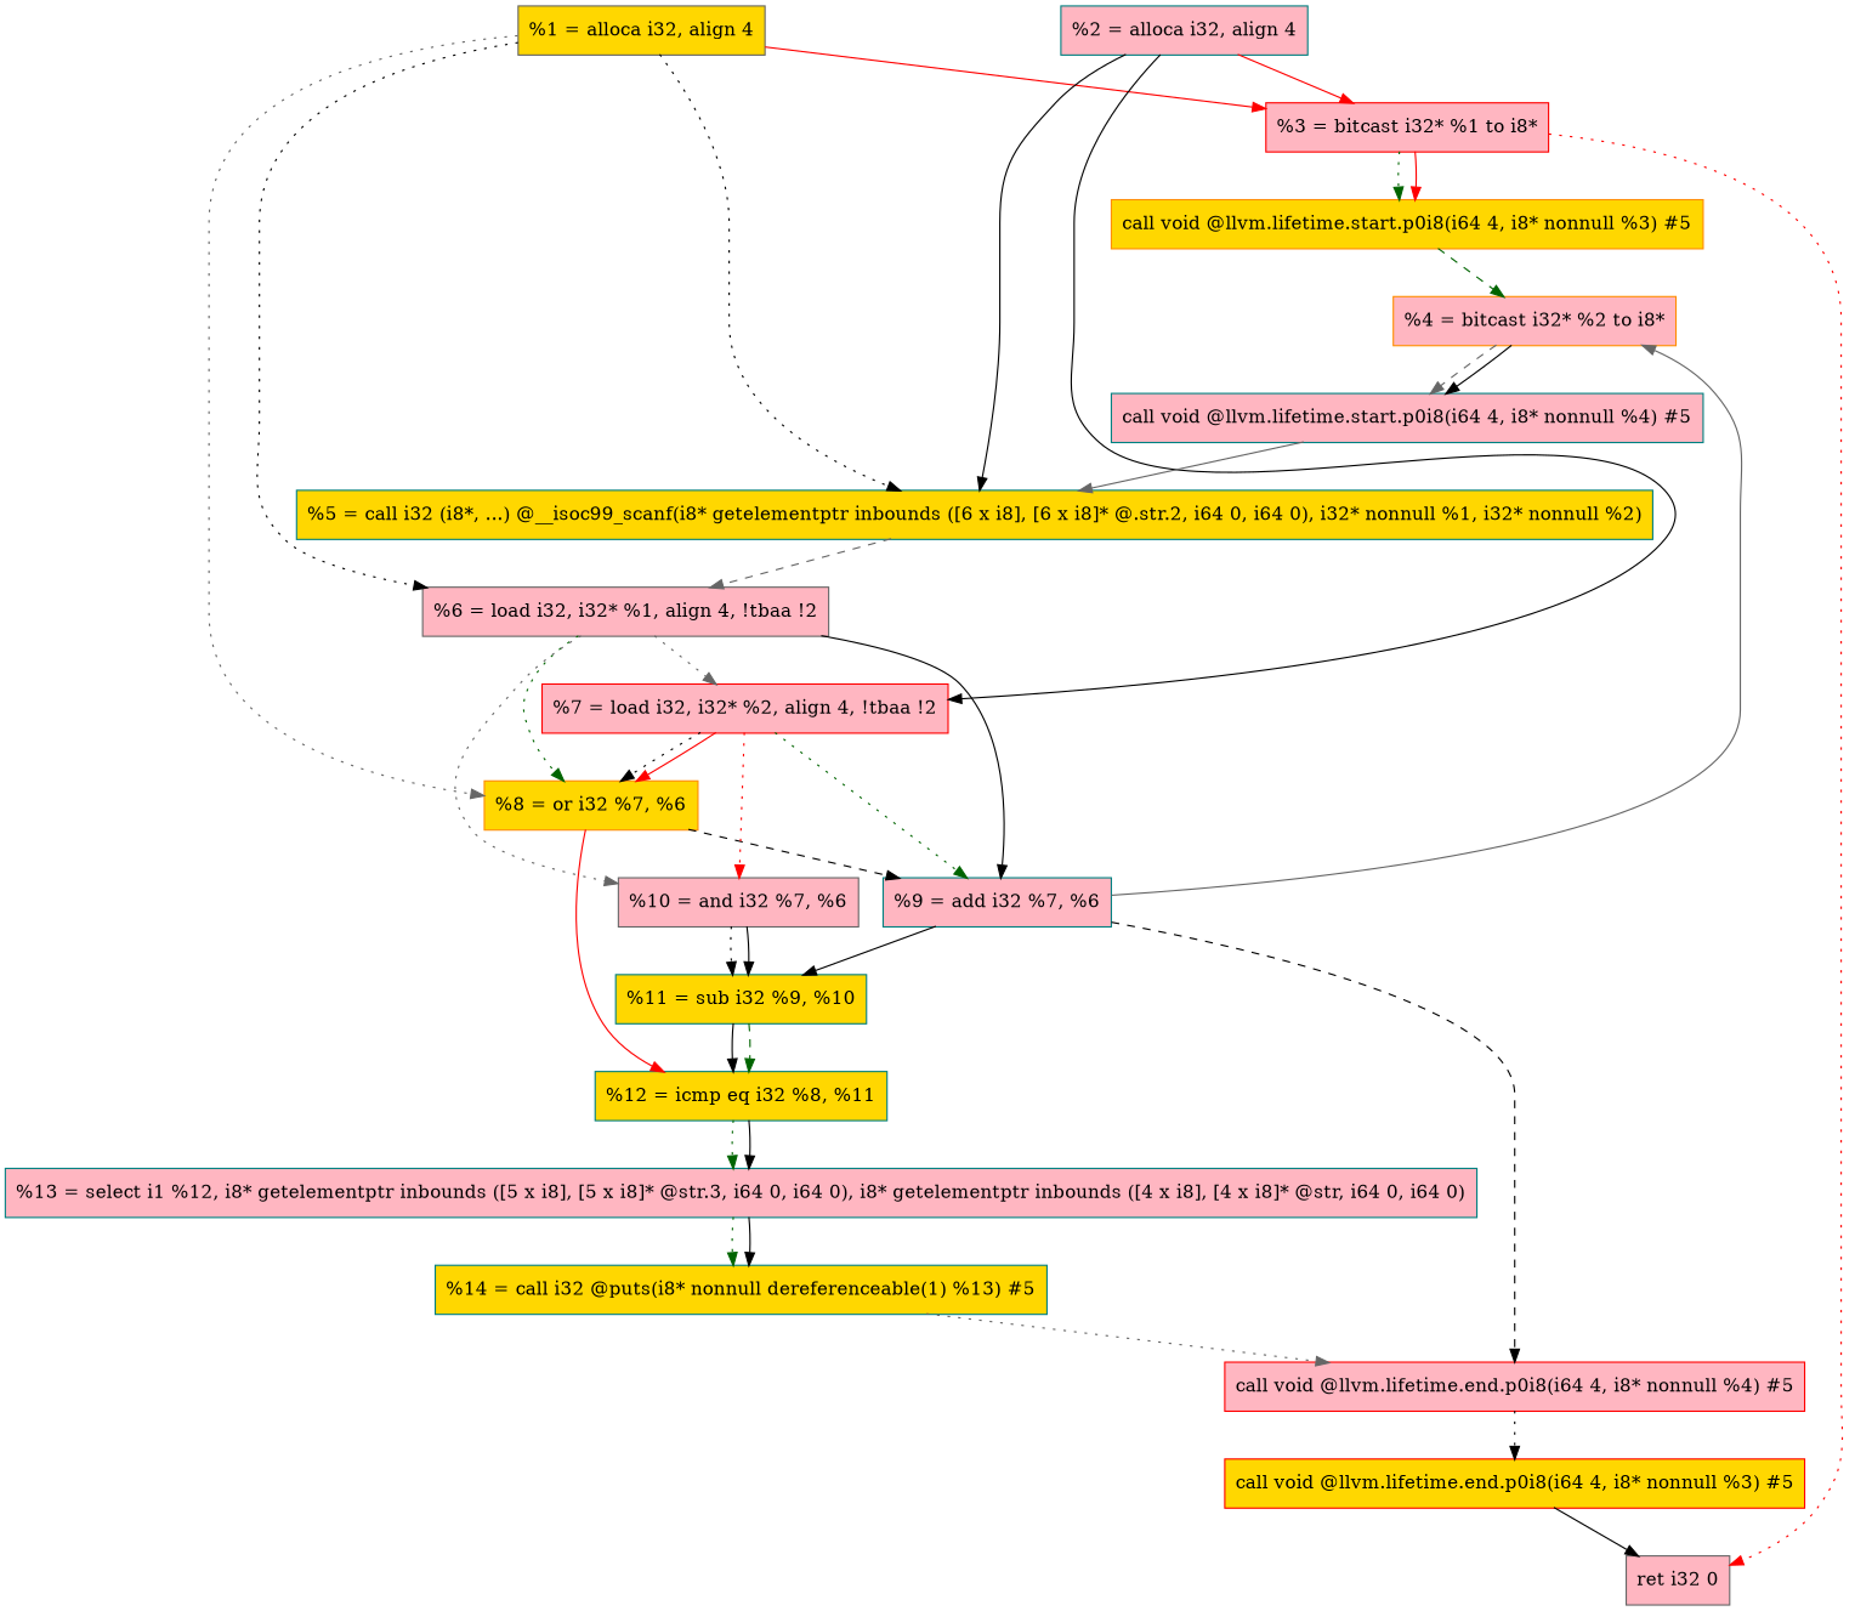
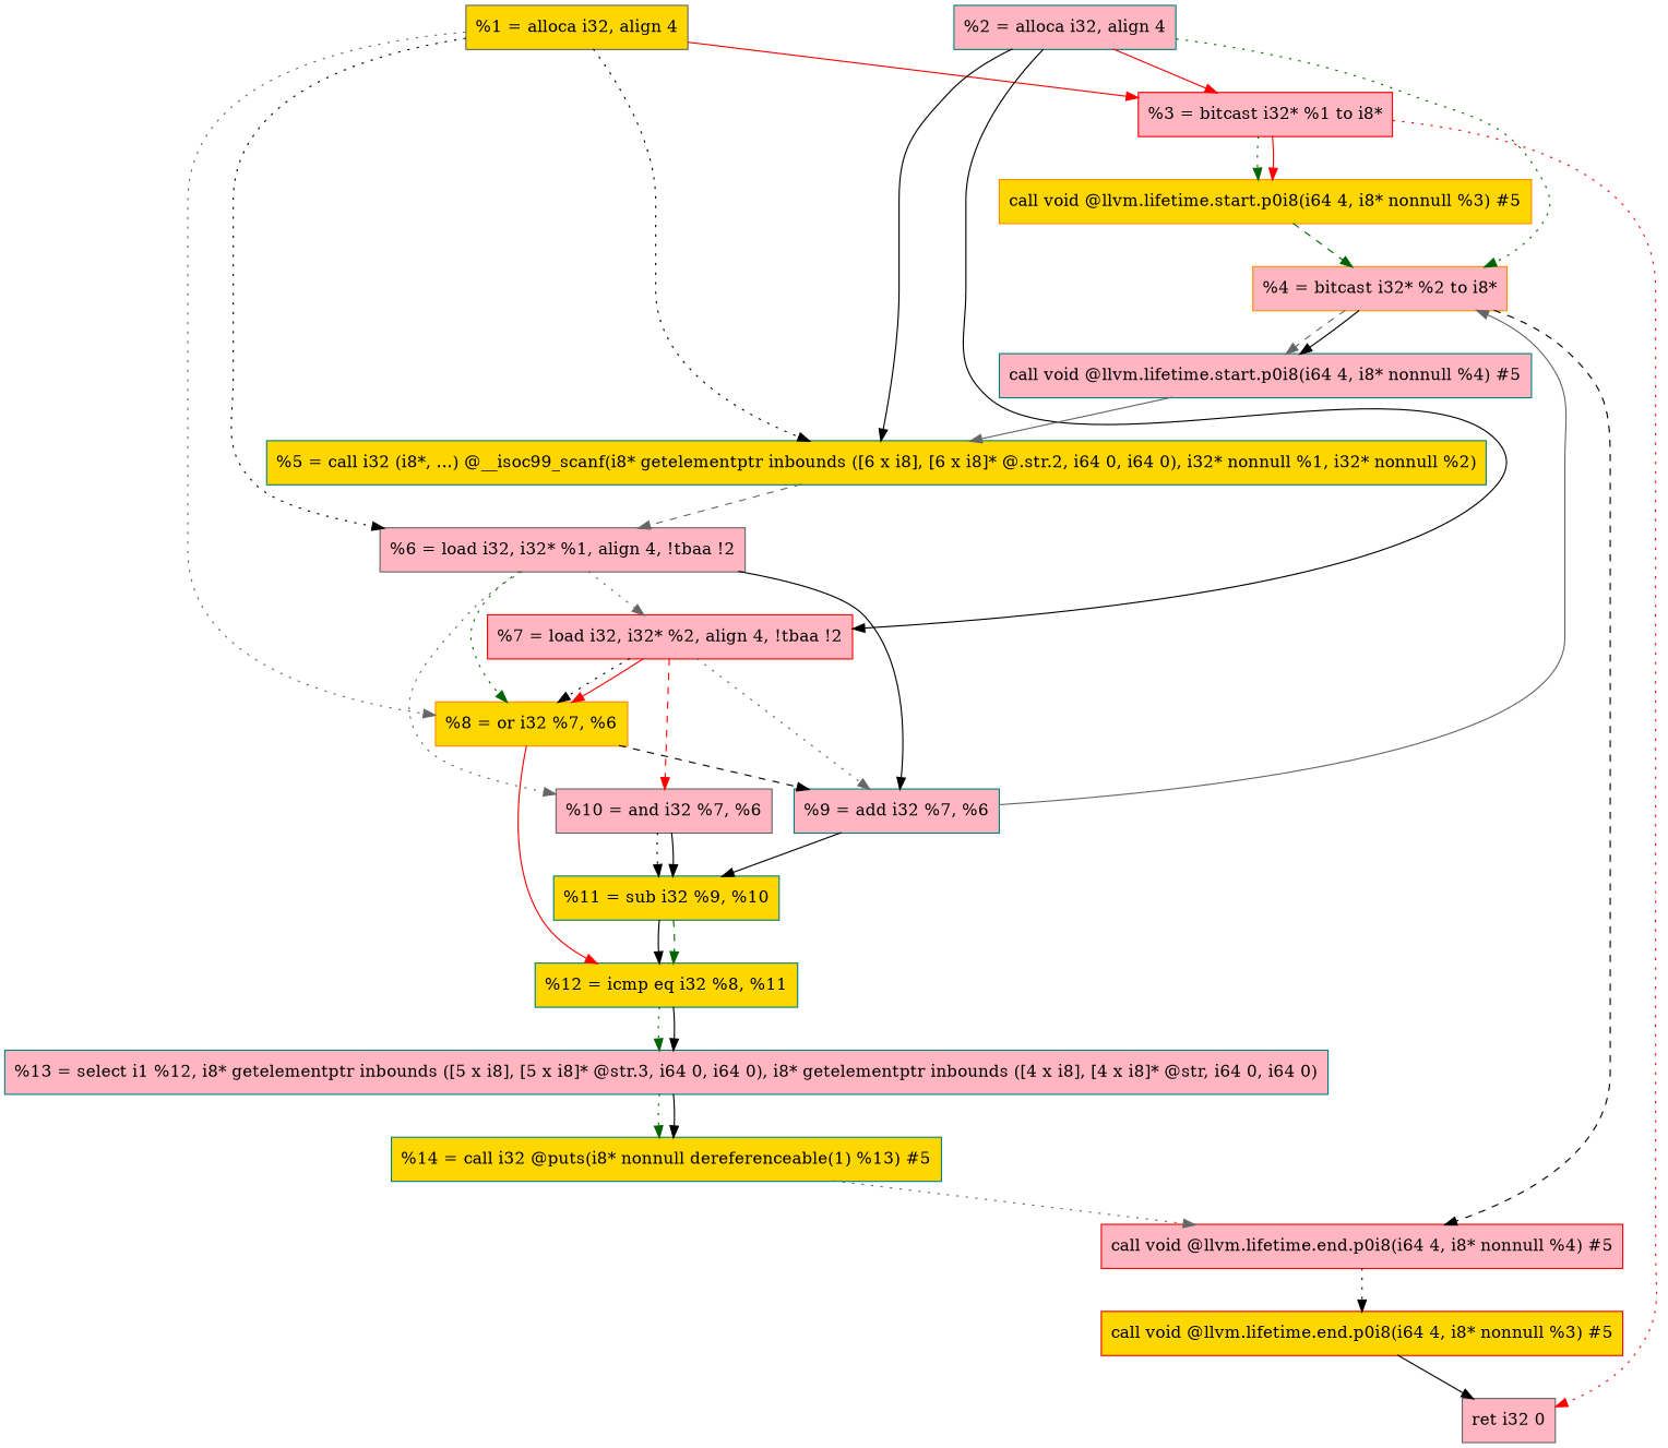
  digraph {
    node [color=teal fillcolor=lightpink shape=record style=filled]
    edge [color=black style=solid]
    n1 [color=gray40 fillcolor=gold label="  %1 = alloca i32, align 4"]
    n2 [color=red label="  %3 = bitcast i32* %1 to i8*"]
    n3 [fillcolor=gold label="  %5 = call i32 (i8*, ...) @__isoc99_scanf(i8* getelementptr inbounds ([6 x i8], [6 x i8]* @.str.2, i64 0, i64 0), i32* nonnull %1, i32* nonnull %2)"]
    n4 [color=gray40 label="  %6 = load i32, i32* %1, align 4, !tbaa !2"]
    n5 [color=darkorange fillcolor=gold label="  %8 = or i32 %7, %6"]
    n6 [label="  %2 = alloca i32, align 4"]
    n7 [color=darkorange label="  %4 = bitcast i32* %2 to i8*"]
    n8 [color=red label="  %7 = load i32, i32* %2, align 4, !tbaa !2"]
    n9 [color=darkorange fillcolor=gold label="  call void @llvm.lifetime.start.p0i8(i64 4, i8* nonnull %3) #5"]
    n10 [color=gray40 label="  ret i32 0"]
    n11 [label="  %9 = add i32 %7, %6"]
    n12 [color=gray40 label="  %10 = and i32 %7, %6"]
    n13 [label="  call void @llvm.lifetime.start.p0i8(i64 4, i8* nonnull %4) #5"]
    n14 [color=red label="  call void @llvm.lifetime.end.p0i8(i64 4, i8* nonnull %4) #5"]
    n15 [color=red fillcolor=gold label="  call void @llvm.lifetime.end.p0i8(i64 4, i8* nonnull %3) #5"]
    n16 [fillcolor=gold label="  %12 = icmp eq i32 %8, %11"]
    n17 [fillcolor=gold label="  %11 = sub i32 %9, %10"]
    n18 [label="  %13 = select i1 %12, i8* getelementptr inbounds ([5 x i8], [5 x i8]* @str.3, i64 0, i64 0), i8* getelementptr inbounds ([4 x i8], [4 x i8]* @str, i64 0, i64 0)"]
    n19 [fillcolor=gold label="  %14 = call i32 @puts(i8* nonnull dereferenceable(1) %13) #5"]
    n1 -> n2 [color=red]
    n1 -> n3 [style=dotted]
    n1 -> n4 [style=dotted]
    n1 -> n5 [color=gray40 style=dotted]
    n2 -> n9 [color=darkgreen style=dotted]
    n2 -> n9 [color=red]
    n2 -> n10 [color=red style=dotted]
    n3 -> n4 [color=gray40 style=dashed]
    n4 -> n5 [color=darkgreen style=dotted]
    n4 -> n8 [color=gray40 style=dotted]
    n4 -> n11
    n4 -> n12 [color=gray40 style=dotted]
    n5 -> n11 [style=dashed]
    n5 -> n16 [color=red]
    n6 -> n2 [color=red]
    n6 -> n3
+   n6 -> n7 [color=darkgreen style=dotted]
    n6 -> n8
    n7 -> n13 [color=gray40 style=dashed]
    n7 -> n13
-   n11 -> n14 [style=dashed]
+   n7 -> n14 [style=dashed]
    n8 -> n5 [style=dotted]
    n8 -> n5 [color=red]
-   n8 -> n11 [color=darkgreen style=dotted]
-   n8 -> n12 [color=red style=dotted]
+   n8 -> n11 [color=gray40 style=dotted]
+   n8 -> n12 [color=red style=dashed]
    n9 -> n7 [color=darkgreen style=dashed]
    n11 -> n7 [color=gray40]
    n11 -> n17
    n12 -> n17 [style=dotted]
    n12 -> n17
    n13 -> n3 [color=gray40]
    n14 -> n15 [style=dotted]
    n15 -> n10
    n16 -> n18 [color=darkgreen style=dotted]
    n16 -> n18
    n17 -> n16
    n17 -> n16 [color=darkgreen style=dashed]
    n18 -> n19 [color=darkgreen style=dotted]
    n18 -> n19
    n19 -> n14 [color=gray40 style=dotted]
  }
